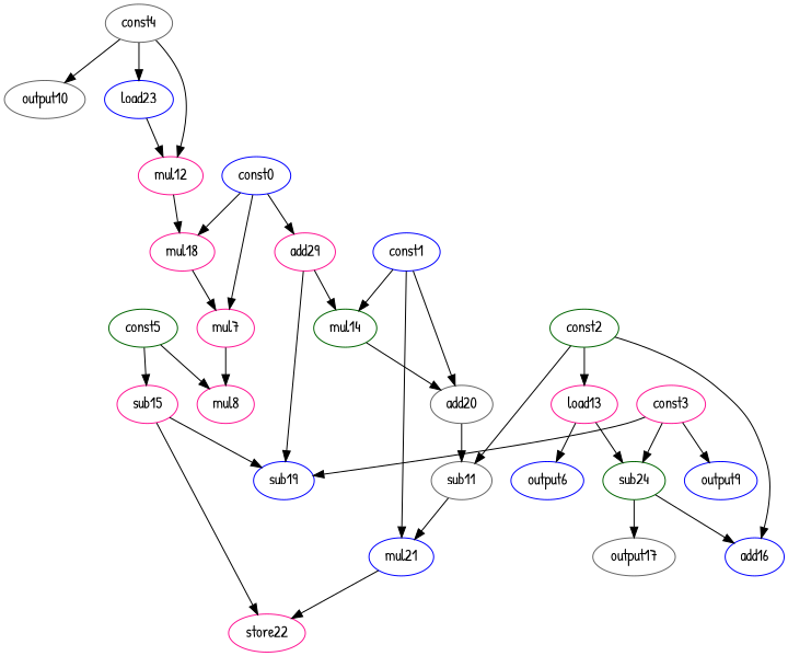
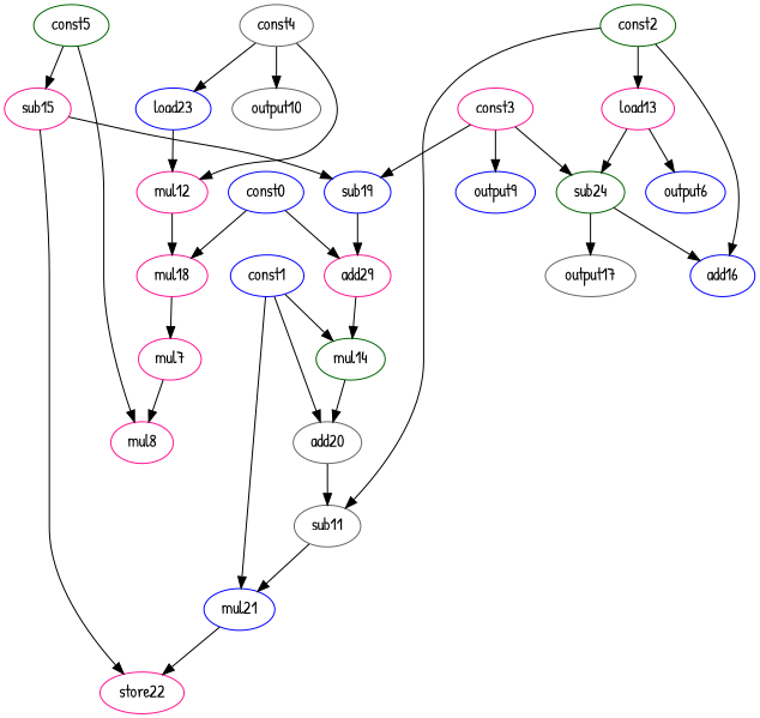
  digraph {
    fontname="Patrick Hand"
    node [color=deeppink fontname="Patrick Hand" opcode=const]
    edge [fontname="Patrick Hand" operand=0]
    const0 [color=blue]
    mul7 [opcode=mul]
    mul18 [opcode=mul]
    n4 [label=add29 opcode=add]
    mul8 [opcode=mul]
    mul14 [color=darkgreen opcode=mul]
    const1 [color=blue]
    add20 [color=gray40 opcode=add]
    mul21 [color=blue opcode=mul]
    sub11 [color=gray40 opcode=sub]
    store22 [opcode=store]
    const2 [color=darkgreen]
    load13 [opcode=load]
    add16 [color=blue opcode=add]
    output6 [color=blue opcode=output]
    sub24 [color=darkgreen opcode=sub]
    output9 [color=blue opcode=output]
    const3
    sub19 [color=blue opcode=sub]
    output17 [color=gray40 opcode=output]
    const4 [color=gray40]
    output10 [color=gray40 opcode=output]
    mul12 [opcode=mul]
    load23 [color=blue opcode=load]
    const5 [color=darkgreen]
    sub15 [opcode=sub]
-   const0 -> mul7
    const0 -> mul18
    const0 -> n4
    mul7 -> mul8 [operand=1]
    mul18 -> mul7 [operand=1]
    n4 -> mul14
    mul14 -> add20 [operand=1]
    const1 -> mul14 [operand=1]
    const1 -> add20
    const1 -> mul21
    add20 -> sub11 [operand=1]
    mul21 -> store22
    sub11 -> mul21 [operand=1]
    const2 -> sub11
    const2 -> load13
    const2 -> add16 [operand=1]
    load13 -> output6
    load13 -> sub24 [operand=1]
    sub24 -> add16
    sub24 -> output17
    const3 -> sub24
    const3 -> output9
    const3 -> sub19
-   n4 -> sub19 [operand=1]
+   sub19 -> n4 [operand=1]
    const4 -> output10
    const4 -> mul12
    const4 -> load23
    mul12 -> mul18 [operand=1]
    load23 -> mul12 [operand=1]
    const5 -> mul8
    const5 -> sub15 [operand=1]
    sub15 -> store22 [operand=1]
    sub15 -> sub19 [operand=1]
  }
